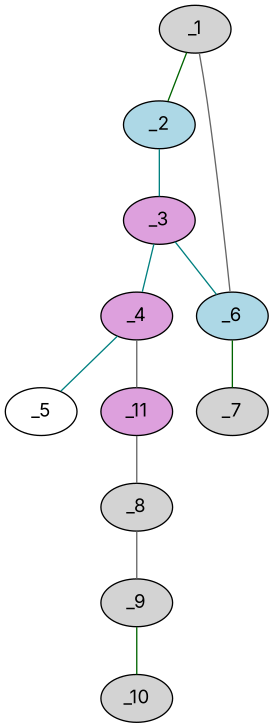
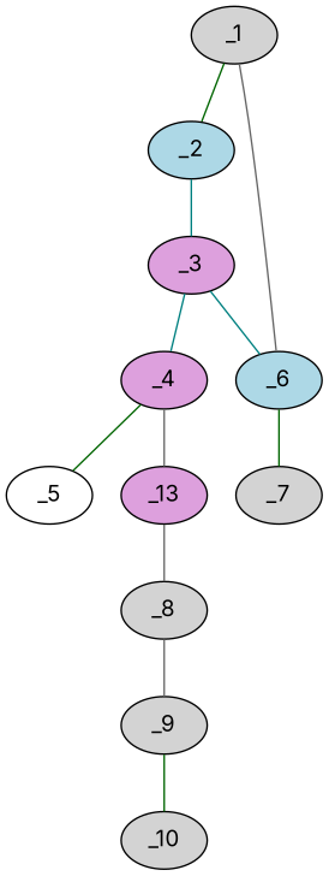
  graph {
    fontname=Inter
    node [charge=0 chem=1 fillcolor=lightgrey fontname=Inter style=filled symbol="C  " x=4.5981 y=-2]
    edge [color=darkgreen fontname=Inter valence=1]
    _2 [fillcolor=lightblue]
    _1 [y=-1]
    _6 [fillcolor=lightblue x=3.7321 y=-0.5]
    _3 [fillcolor=plum x=3.7321 y=-2.5]
    _7 [x=3.7321 y=0.5]
    _4 [fillcolor=plum x=2.866]
    _5 [fillcolor=white x=2.866 y=-1]
-   _11 [chem=7 fillcolor=plum symbol="Cl " x=2 y=-2.5]
+   _11 [chem=7 fillcolor=plum symbol="Cl " x=2 y=-2.5 label=_13]
    _8 [y=1]
    _9 [y=2]
    _10 [chem=2 symbol="O  " x=5.4641 y=2.5]
    _2 -- _3 [color=teal valence=2]
    _1 -- _2
    _1 -- _6 [color=gray40 valence=2]
    _6 -- _7
    _3 -- _6 [color=teal]
    _3 -- _4 [color=teal]
-   _4 -- _5 [color=teal valence=2]
+   _4 -- _5 [valence=2]
    _4 -- _11 [color=gray40]
    _11 -- _8 [color=gray40 valence=2]
    _8 -- _9 [color=gray40]
    _9 -- _10
  }
